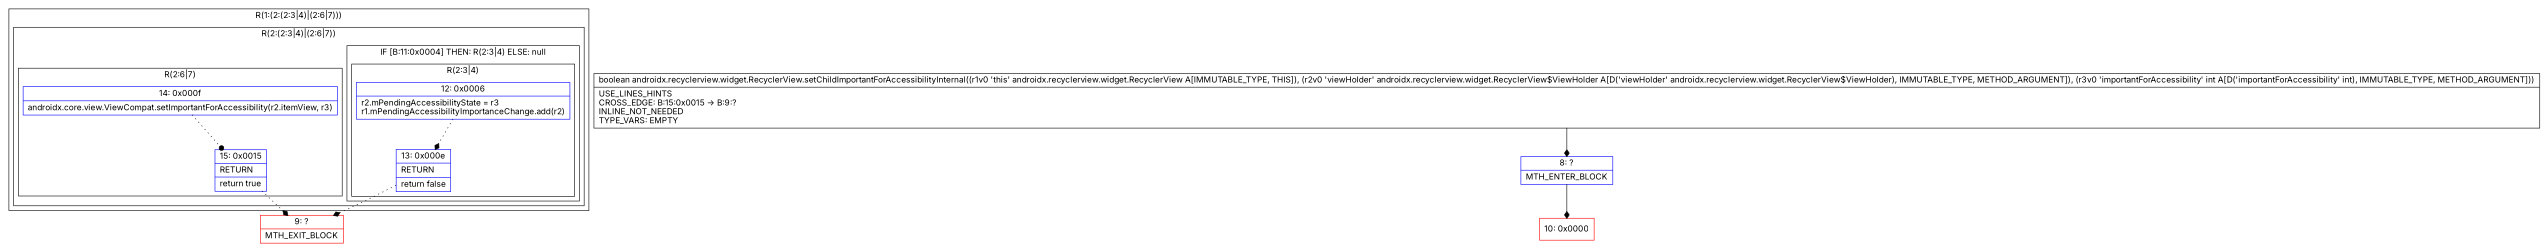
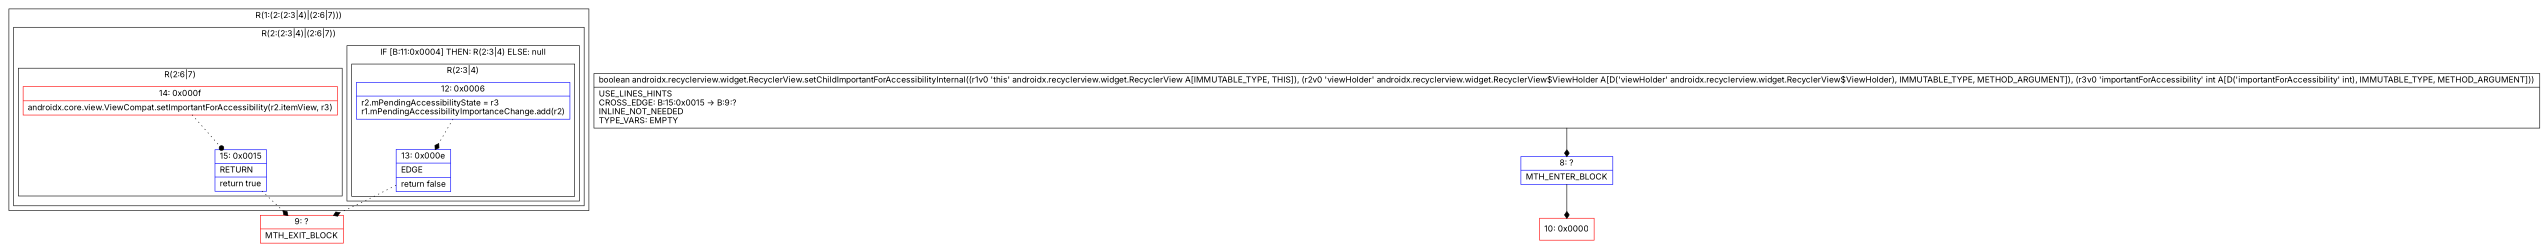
  digraph {
    fontname=Inter
    node [color=blue fontname=Inter shape=record]
    edge [arrowhead=diamond fontname=Inter style=dotted]
    n1 [label="{12\:\ 0x0006|r2.mPendingAccessibilityState = r3\lr1.mPendingAccessibilityImportanceChange.add(r2)\l}"]
-   n2 [label="{13\:\ 0x000e|RETURN\l|return false\l}"]
-   n3 [label="{14\:\ 0x000f|androidx.core.view.ViewCompat.setImportantForAccessibility(r2.itemView, r3)\l}"]
+   n2 [label="{13\:\ 0x000e|EDGE\l|return false\l}"]
+   n3 [color=red label="{14\:\ 0x000f|androidx.core.view.ViewCompat.setImportantForAccessibility(r2.itemView, r3)\l}"]
    n4 [label="{15\:\ 0x0015|RETURN\l|return true\l}"]
    n5 [color=red label="{9\:\ ?|MTH_EXIT_BLOCK\l}"]
    n6 [label="{8\:\ ?|MTH_ENTER_BLOCK\l}"]
    n7 [color=red label="{10\:\ 0x0000}"]
    n8 [label="{boolean androidx.recyclerview.widget.RecyclerView.setChildImportantForAccessibilityInternal((r1v0 'this' androidx.recyclerview.widget.RecyclerView A[IMMUTABLE_TYPE, THIS]), (r2v0 'viewHolder' androidx.recyclerview.widget.RecyclerView$ViewHolder A[D('viewHolder' androidx.recyclerview.widget.RecyclerView$ViewHolder), IMMUTABLE_TYPE, METHOD_ARGUMENT]), (r3v0 'importantForAccessibility' int A[D('importantForAccessibility' int), IMMUTABLE_TYPE, METHOD_ARGUMENT]))  | USE_LINES_HINTS\lCROSS_EDGE: B:15:0x0015 \-\> B:9:?\lINLINE_NOT_NEEDED\lTYPE_VARS: EMPTY\l}" color=""]
    subgraph cluster_1 {
      label="R(1:(2:(2:3|4)|(2:6|7)))"
      subgraph cluster_2 {
        label="R(2:(2:3|4)|(2:6|7))"
        subgraph cluster_3 {
          label="IF [B:11:0x0004] THEN: R(2:3|4) ELSE: null"
          subgraph cluster_4 {
            label="R(2:3|4)"
            n1
            n2
          }
        }
        subgraph cluster_5 {
          label="R(2:6|7)"
          n3
          n4
        }
      }
    }
    n1 -> n2
    n2 -> n5
    n3 -> n4 [arrowhead=dot]
    n4 -> n5
    n6 -> n7 [style=solid]
    n8 -> n6 [style=solid]
  }
